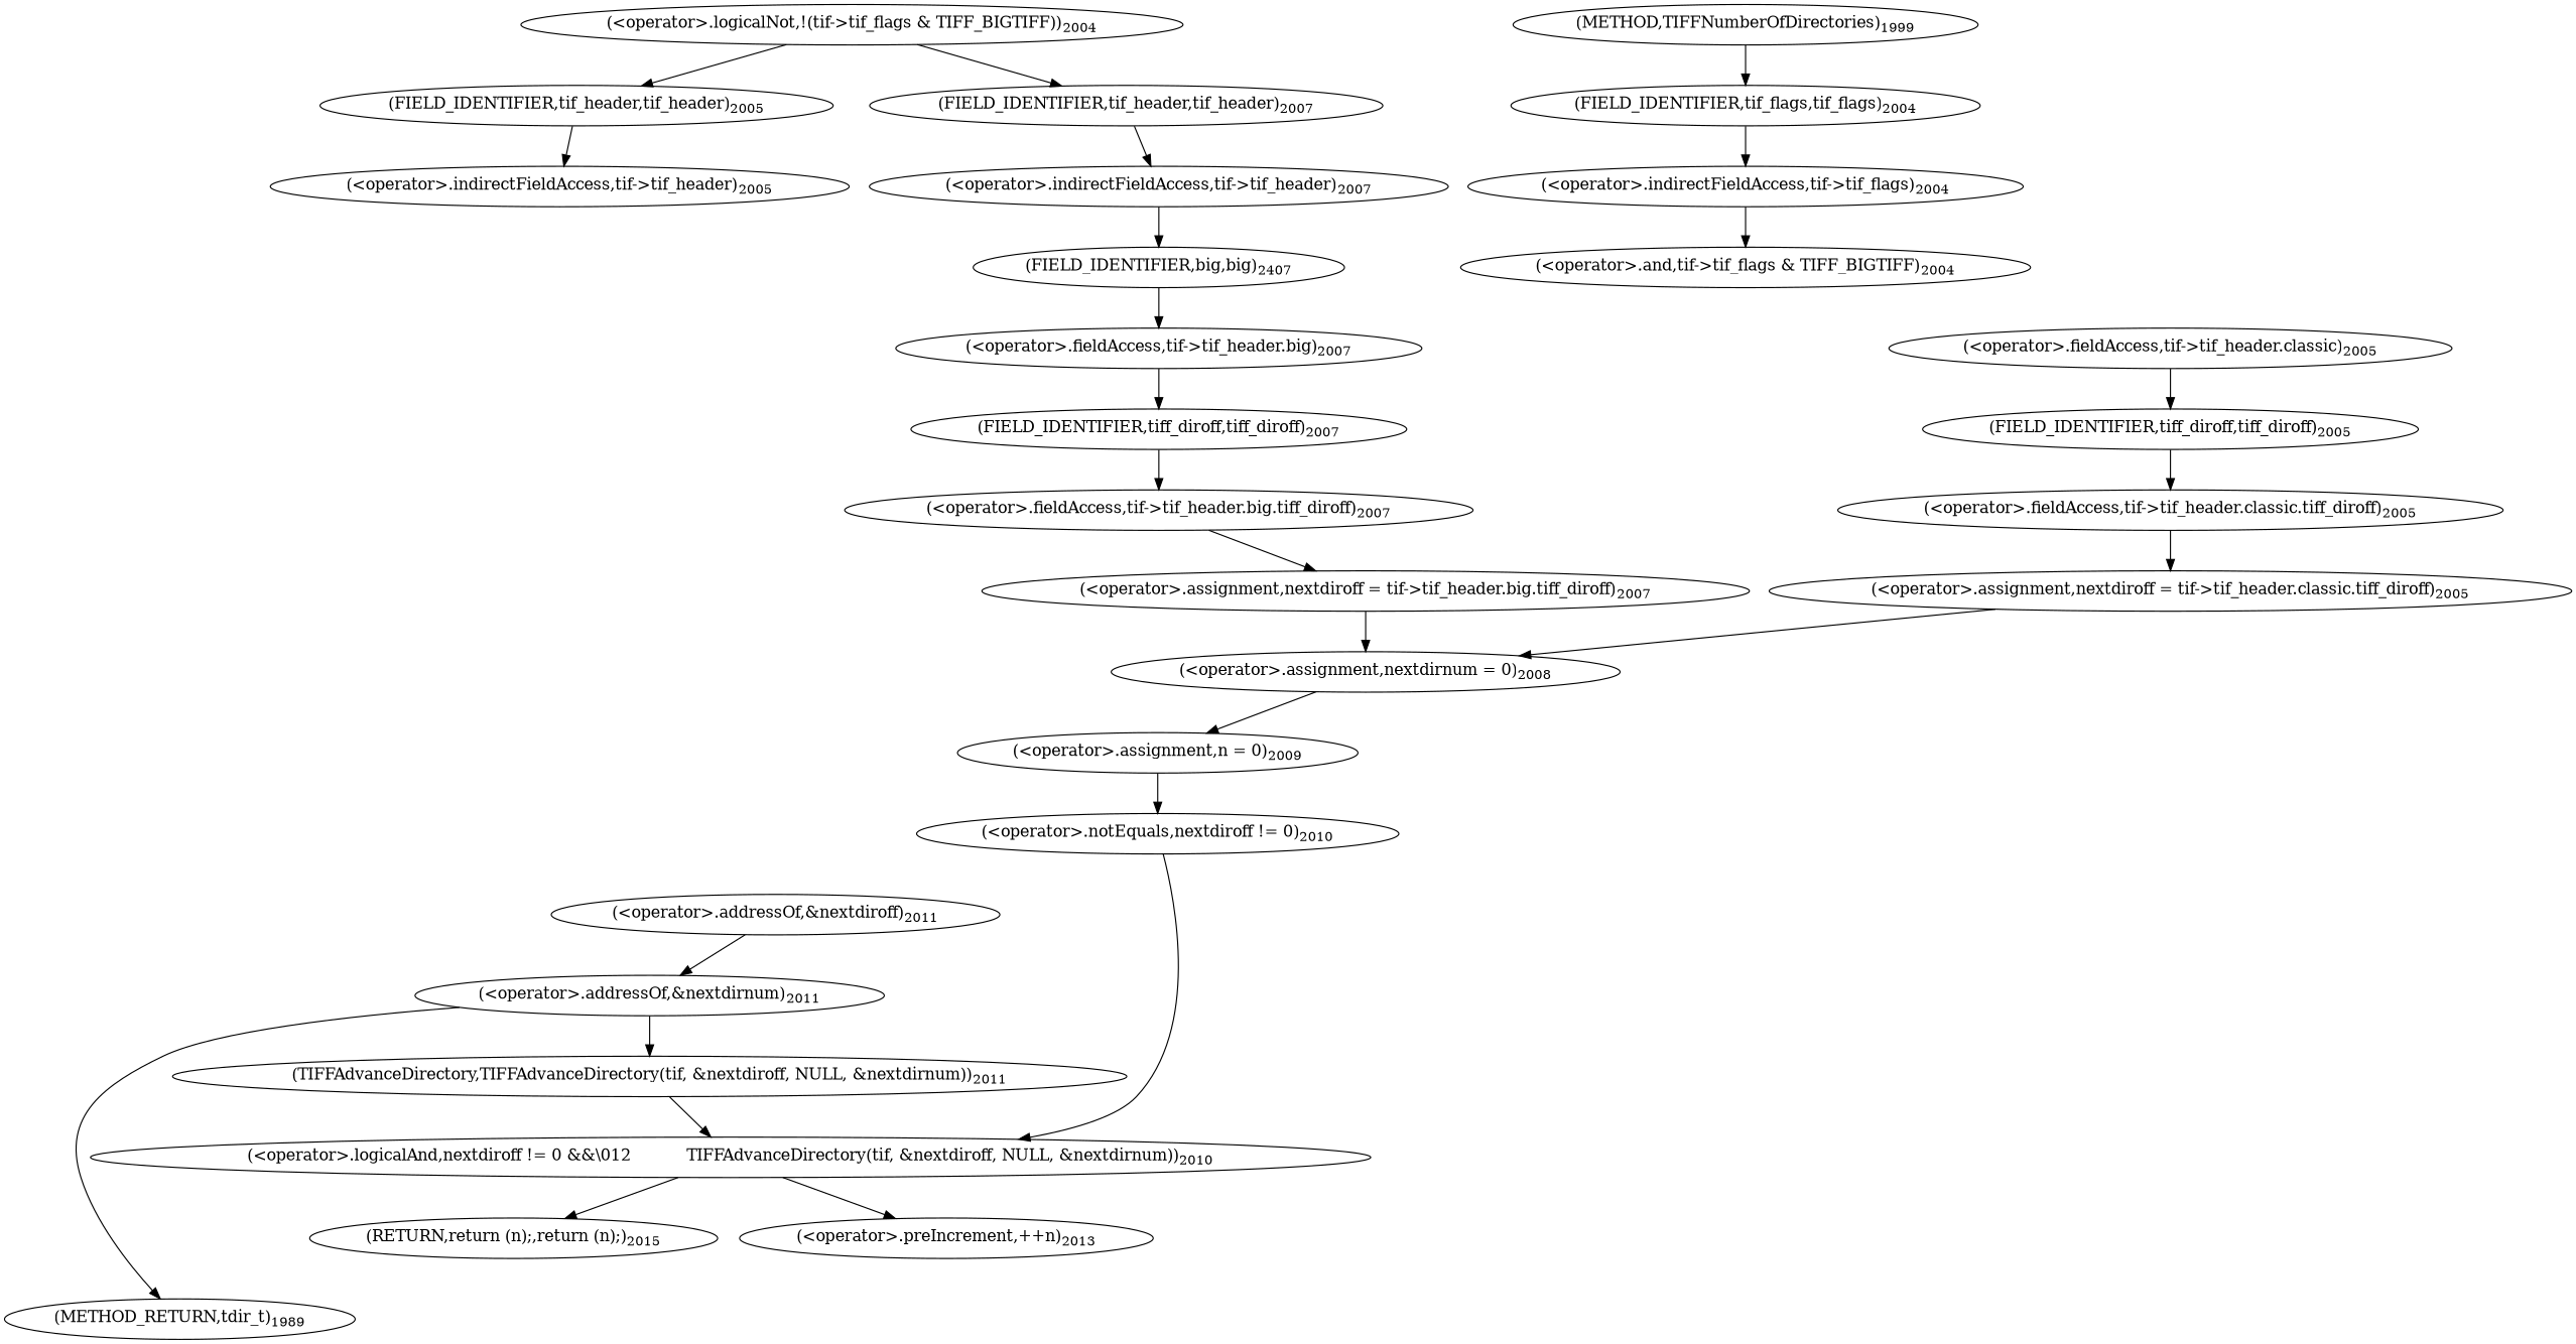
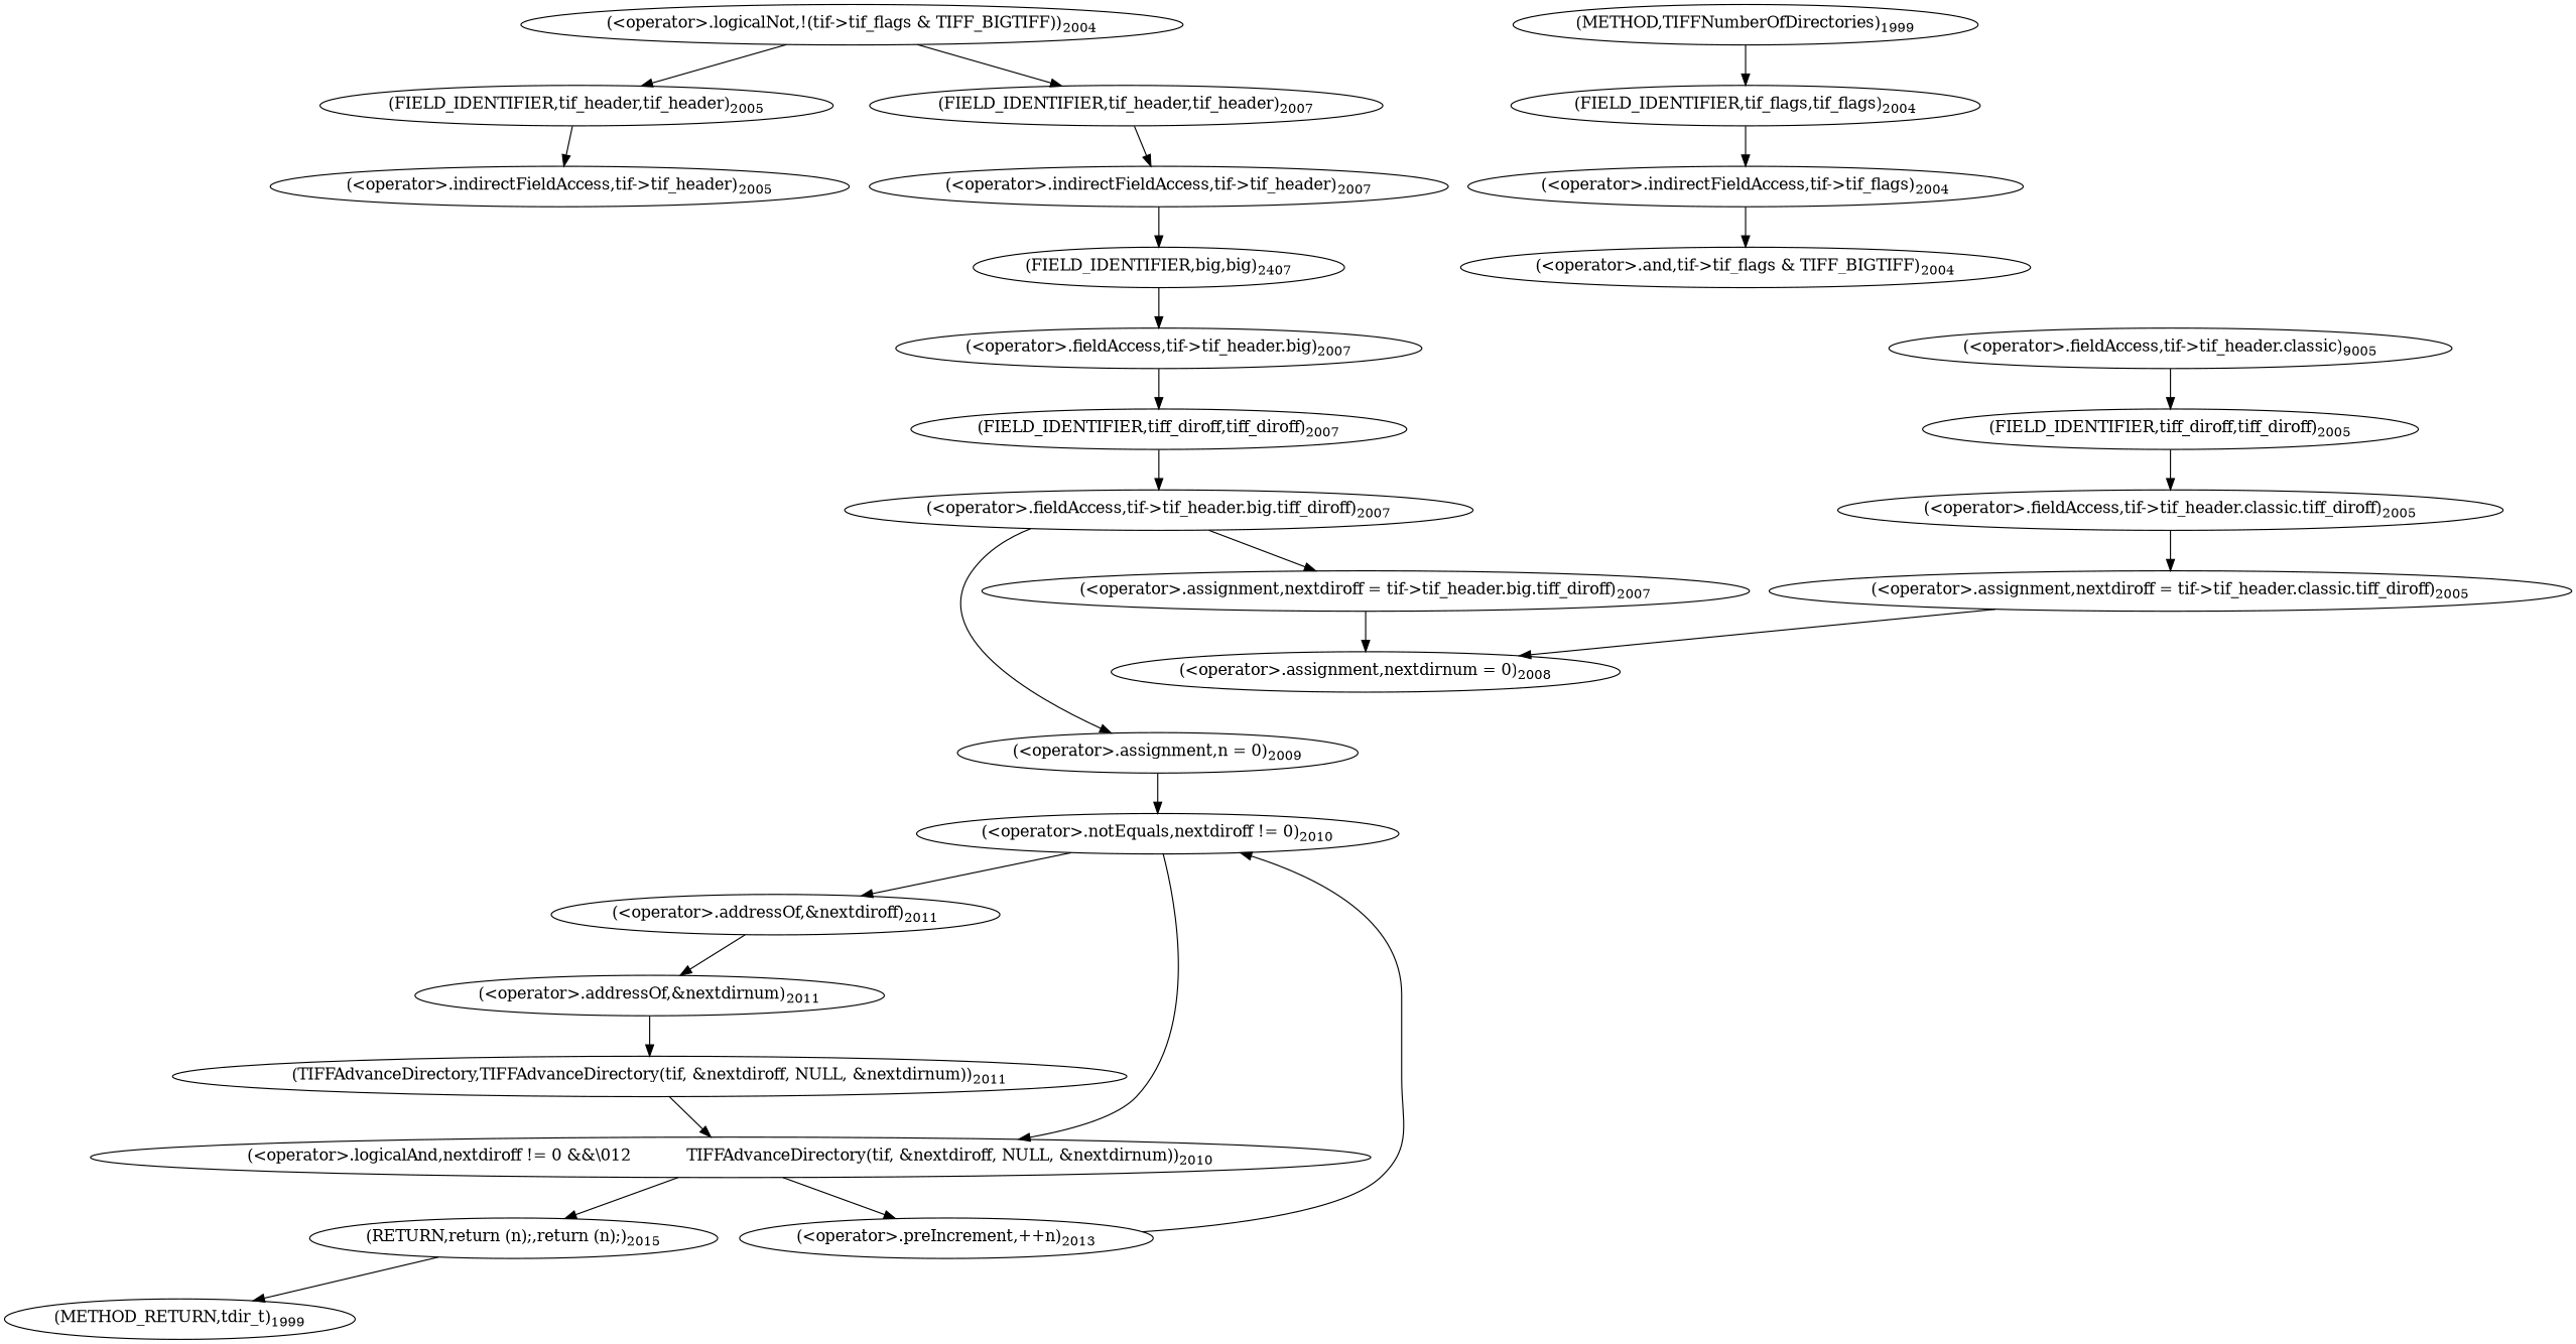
  digraph {
    n1 [label=<(&lt;operator&gt;.assignment,nextdirnum = 0)<SUB>2008</SUB>>]
    n2 [label=<(&lt;operator&gt;.assignment,n = 0)<SUB>2009</SUB>>]
    n3 [label=<(&lt;operator&gt;.notEquals,nextdiroff != 0)<SUB>2010</SUB>>]
    n4 [label=<(&lt;operator&gt;.logicalAnd,nextdiroff != 0 &amp;&amp;\012           TIFFAdvanceDirectory(tif, &amp;nextdiroff, NULL, &amp;nextdirnum))<SUB>2010</SUB>>]
    n5 [label=<(&lt;operator&gt;.addressOf,&amp;nextdiroff)<SUB>2011</SUB>>]
    n6 [label=<(RETURN,return (n);,return (n);)<SUB>2015</SUB>>]
-   n7 [label=<(METHOD_RETURN,tdir_t)<SUB>1989</SUB>>]
+   n7 [label=<(METHOD_RETURN,tdir_t)<SUB>1999</SUB>>]
    n8 [label=<(&lt;operator&gt;.logicalNot,!(tif-&gt;tif_flags &amp; TIFF_BIGTIFF))<SUB>2004</SUB>>]
    n9 [label=<(FIELD_IDENTIFIER,tif_header,tif_header)<SUB>2005</SUB>>]
    n10 [label=<(FIELD_IDENTIFIER,tif_header,tif_header)<SUB>2007</SUB>>]
    n11 [label=<(&lt;operator&gt;.indirectFieldAccess,tif-&gt;tif_header)<SUB>2005</SUB>>]
    n12 [label=<(&lt;operator&gt;.indirectFieldAccess,tif-&gt;tif_header)<SUB>2007</SUB>>]
    n13 [label=<(&lt;operator&gt;.preIncrement,++n)<SUB>2013</SUB>>]
    n14 [label=<(&lt;operator&gt;.and,tif-&gt;tif_flags &amp; TIFF_BIGTIFF)<SUB>2004</SUB>>]
    n15 [label=<(&lt;operator&gt;.assignment,nextdiroff = tif-&gt;tif_header.classic.tiff_diroff)<SUB>2005</SUB>>]
    n16 [label=<(&lt;operator&gt;.addressOf,&amp;nextdirnum)<SUB>2011</SUB>>]
    n17 [label=<(TIFFAdvanceDirectory,TIFFAdvanceDirectory(tif, &amp;nextdiroff, NULL, &amp;nextdirnum))<SUB>2011</SUB>>]
    n18 [label=<(&lt;operator&gt;.indirectFieldAccess,tif-&gt;tif_flags)<SUB>2004</SUB>>]
    n19 [label=<(&lt;operator&gt;.fieldAccess,tif-&gt;tif_header.classic.tiff_diroff)<SUB>2005</SUB>>]
    n20 [label=<(&lt;operator&gt;.assignment,nextdiroff = tif-&gt;tif_header.big.tiff_diroff)<SUB>2007</SUB>>]
    n21 [label=<(FIELD_IDENTIFIER,tif_flags,tif_flags)<SUB>2004</SUB>>]
-   n22 [label=<(&lt;operator&gt;.fieldAccess,tif-&gt;tif_header.classic)<SUB>2005</SUB>>]
+   n22 [label=<(&lt;operator&gt;.fieldAccess,tif-&gt;tif_header.classic)<SUB>9005</SUB>>]
    n23 [label=<(FIELD_IDENTIFIER,tiff_diroff,tiff_diroff)<SUB>2005</SUB>>]
    n24 [label=<(&lt;operator&gt;.fieldAccess,tif-&gt;tif_header.big.tiff_diroff)<SUB>2007</SUB>>]
    n25 [label=<(&lt;operator&gt;.fieldAccess,tif-&gt;tif_header.big)<SUB>2007</SUB>>]
    n26 [label=<(FIELD_IDENTIFIER,tiff_diroff,tiff_diroff)<SUB>2007</SUB>>]
    n27 [label=<(FIELD_IDENTIFIER,big,big)<SUB>2407</SUB>>]
    n28 [label=<(METHOD,TIFFNumberOfDirectories)<SUB>1999</SUB>>]
-   n1 -> n2
+   n24 -> n2
    n2 -> n3
    n3 -> n4
+   n3 -> n5
    n4 -> n6
    n4 -> n13
    n5 -> n16
-   n16 -> n7
+   n6 -> n7
    n8 -> n9
    n8 -> n10
    n9 -> n11
    n10 -> n12
    n12 -> n27
+   n13 -> n3
    n15 -> n1
    n16 -> n17
    n17 -> n4
    n18 -> n14
    n19 -> n15
    n20 -> n1
    n21 -> n18
    n22 -> n23
    n23 -> n19
    n24 -> n20
    n25 -> n26
    n26 -> n24
    n27 -> n25
    n28 -> n21
  }
